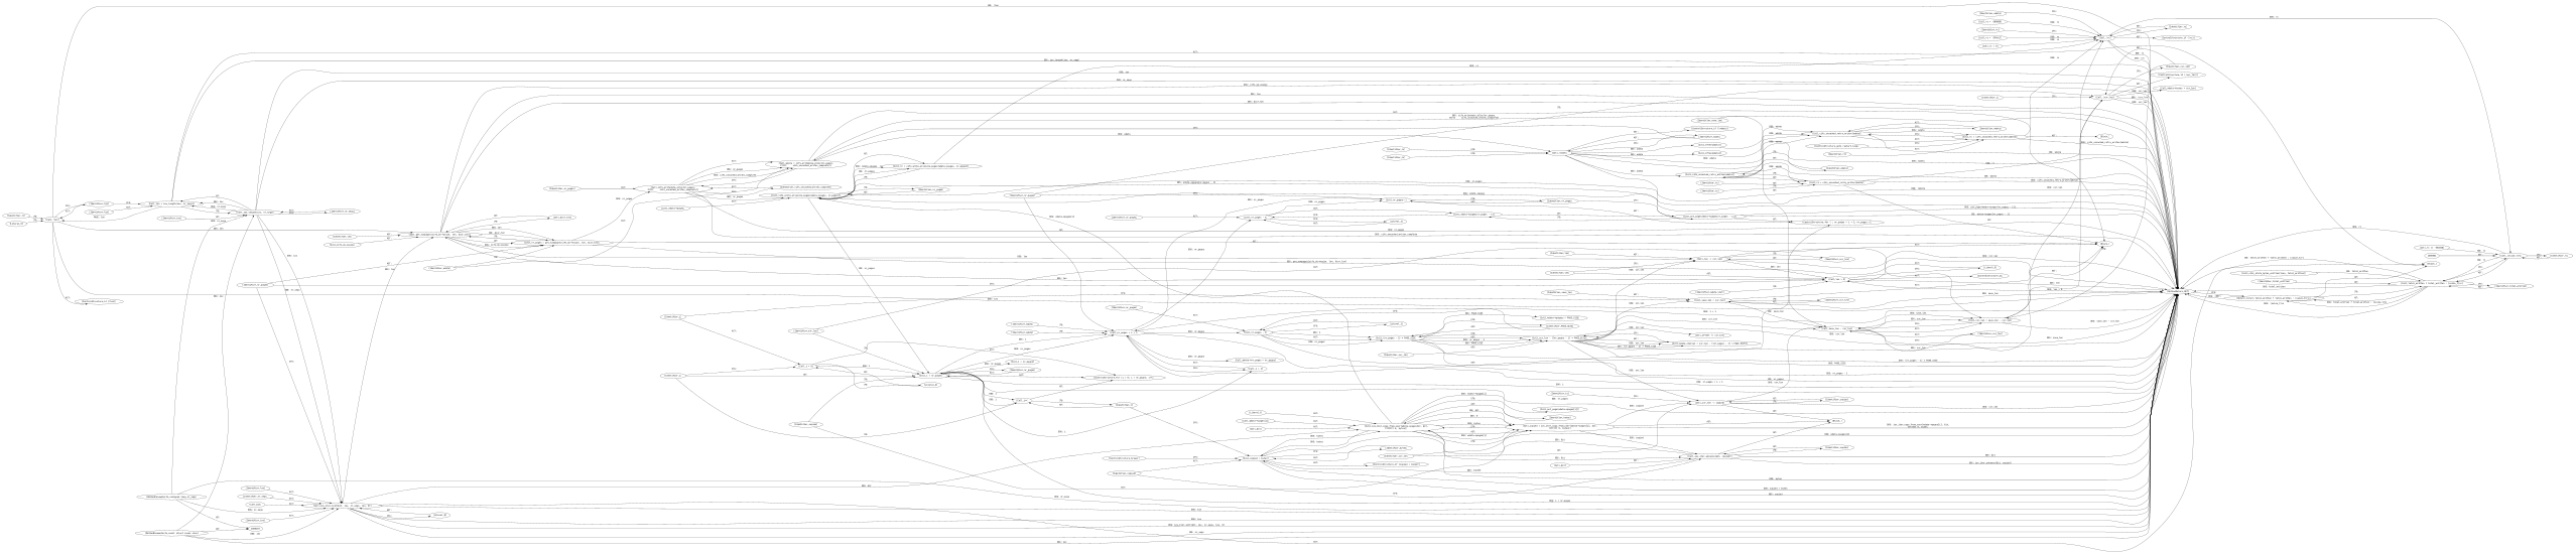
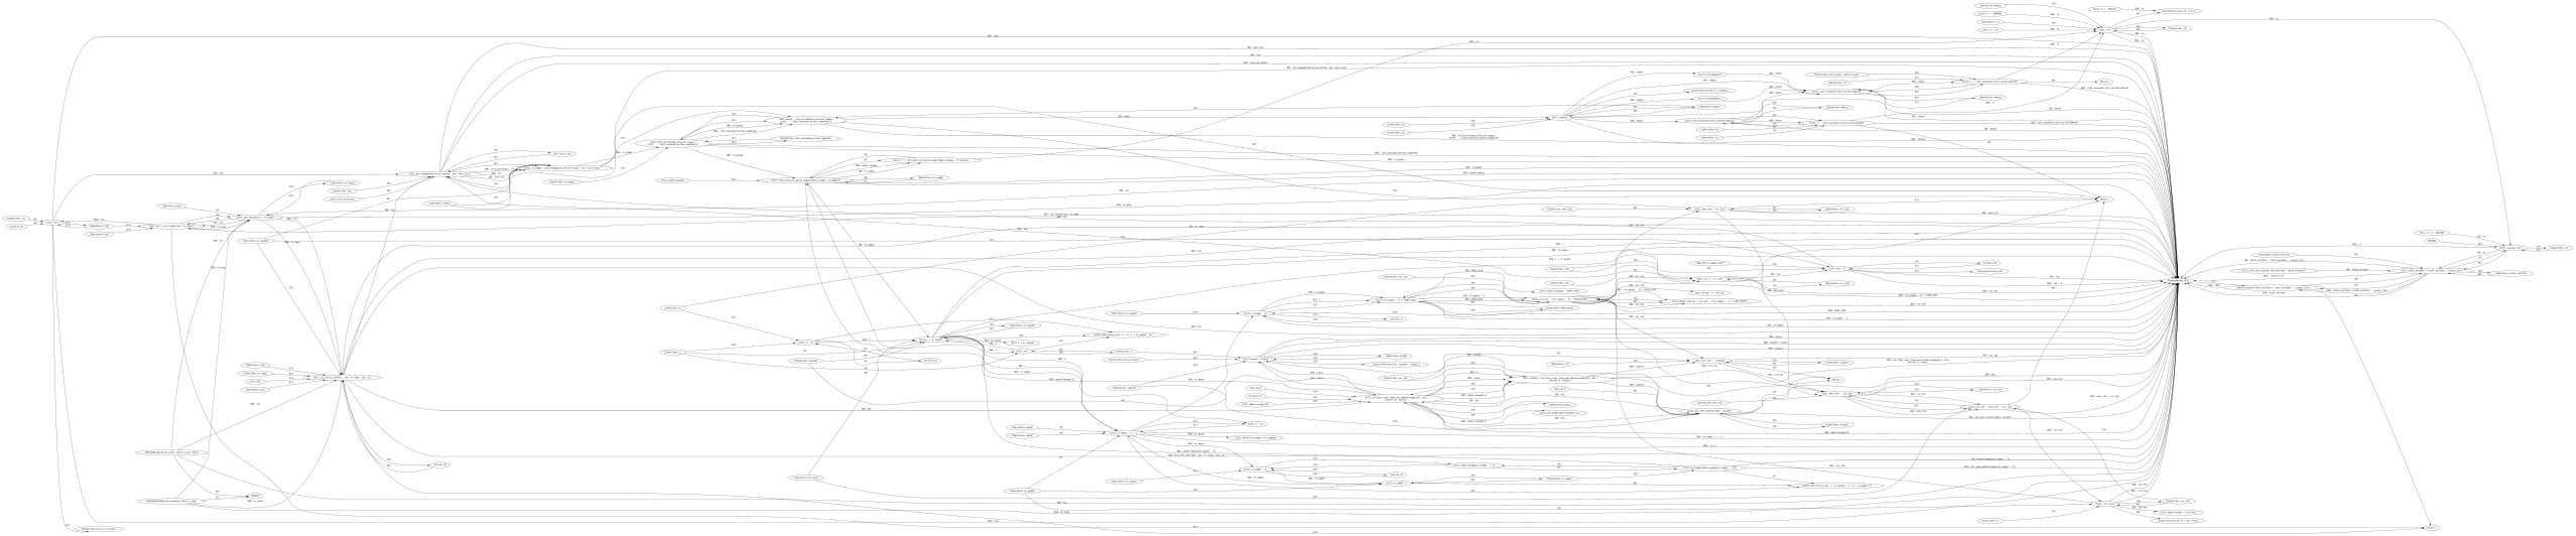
  digraph {
    fontname="JetBrains Mono"
    rankdir=LR
    node [fontname="JetBrains Mono"]
    edge [fontname="JetBrains Mono"]
    n1 [label="(Call,cifs_uncached_retry_writev(wdata))"]
    n2 [label="(Call,rc = cifs_uncached_retry_writev(wdata))"]
    n3 [label="(Call,cifs_uncached_retry_writev(wdata))"]
    n4 [label="(MethodReturn,RET)"]
    n5 [label="(Identifier,wdata)"]
    n6 [label="(Block,)"]
    n7 [label="(Call,!rc)"]
    n8 [label="(Call,rc = cifs_uncached_retry_writev(wdata))"]
    n9 [label="(Identifier,wdata)"]
    n10 [label="(Return,return total_written ? total_written : (ssize_t)rc;)"]
    n11 [label="(Call,!wdata)"]
    n12 [label="(Call,kfree(wdata))"]
    n13 [label="(ControlStructure,if (!wdata))"]
    n14 [label="(Call,kfree(wdata))"]
    n15 [label="(Identifier,wdata)"]
    n16 [label="(Call,wdata = cifs_writedata_alloc(nr_pages,\n\t\t\t\t\t     cifs_uncached_writev_complete))"]
    n17 [label="(Call,cifs_writedata_alloc(nr_pages,\n\t\t\t\t\t     cifs_uncached_writev_complete))"]
    n18 [label="(Call,cifs_write_allocate_pages(wdata->pages, nr_pages))"]
    n19 [label="(Identifier,cifs_uncached_writev_complete)"]
    n20 [label="(Call,i < nr_pages)"]
    n21 [label="(Identifier,nr_pages)"]
    n22 [label="(Call,rc = cifs_write_allocate_pages(wdata->pages, nr_pages))"]
    n23 [label="(Call,nr_pages = get_numpages(cifs_sb->wsize, len, &cur_len))"]
    n24 [label="(Call,get_numpages(cifs_sb->wsize, len, &cur_len))"]
    n25 [label="(Call,len -= cur_len)"]
    n26 [label="(Call,&cur_len)"]
    n27 [label="(Call,len > 0)"]
    n28 [label="(Identifier,cur_len)"]
    n29 [label="(Call,iov_iter_init(&it, iov, nr_segs, len, 0))"]
    n30 [label="(Call,iov_iter_copy_from_user(wdata->pages[i], &it,\n\t\t\t\t\t\t\t 0, bytes))"]
    n31 [label="(Literal,0)"]
    n32 [label="(Block,)"]
    n33 [label="(Call,copied = iov_iter_copy_from_user(wdata->pages[i], &it,\n\t\t\t\t\t\t\t 0, bytes))"]
    n34 [label="(Call,iov_iter_advance(&it, copied))"]
    n35 [label="(Call,copied < bytes)"]
    n36 [label="(Call,put_page(wdata->pages[i]))"]
    n37 [label="(Identifier,bytes)"]
    n38 [label="(Call,iov_length(iov, nr_segs))"]
    n39 [label="(Call,len = iov_length(iov, nr_segs))"]
    n40 [label="(Identifier,nr_segs)"]
    n41 [label="(Call,!len)"]
    n42 [label="(MethodParameterIn,const struct iovec *iov)"]
    1000107
    n44 [label="(MethodParameterIn,unsigned long nr_segs)"]
    n45 [label="(Identifier,len)"]
    n46 [label="(ControlStructure,if (!len))"]
    n47 [label="(Literal,0)"]
    n48 [label="(ControlStructure,do)"]
    n49 [label="(Call,cur_len - ((nr_pages - 1) * PAGE_SIZE))"]
    n50 [label="(Call,save_len - cur_len)"]
    n51 [label="(Call,save_len = cur_len)"]
    n52 [label="(Call,cur_len -= copied)"]
    n53 [label="(Call,(nr_pages - 1) * PAGE_SIZE)"]
    n54 [label="(Call,wdata->tailsz = cur_len - ((nr_pages - 1) * PAGE_SIZE))"]
    n55 [label="(Call,offset += cur_len)"]
    n56 [label="(Call,cur_len = save_len - cur_len)"]
    n57 [label="(Identifier,cur_len)"]
    n58 [label="(Identifier,cur_len)"]
    n59 [label="(Block,)"]
    n60 [label="(Identifier,copied)"]
    n61 [label="(Call,wdata->pagesz = PAGE_SIZE)"]
    n62 [label="(Identifier,PAGE_SIZE)"]
    n63 [label="(Call,!cur_len)"]
    n64 [label="(Call,wdata->bytes = cur_len)"]
    n65 [label="(ControlStructure,if (!cur_len))"]
    n66 [label="(Identifier,cur_len)"]
    n67 [label="(Identifier,copied)"]
    n68 [label="(ControlStructure,if (copied < bytes))"]
    n69 [label="(Identifier,bytes)"]
    n70 [label="(Call,nr_pages - 1)"]
    n71 [label="(Literal,1)"]
    n72 [label="(Call,nr_pages > i + 1)"]
    n73 [label="(Call,nr_pages - 1)"]
    n74 [label="(ControlStructure,for ( ; nr_pages > i + 1; nr_pages--))"]
    n75 [label="(Call,wdata->nr_pages = nr_pages)"]
    n76 [label="(Call,i + 1)"]
    n77 [label="(Call,wdata->pages[nr_pages - 1])"]
    n78 [label="(Call,nr_pages--)"]
    n79 [label="(Literal,1)"]
    n80 [label="(Call,i++)"]
    n81 [label="(Call,i < nr_pages)"]
    n82 [label="(Identifier,nr_pages)"]
    n83 [label="(ControlStructure,for (i = 0; i < nr_pages; i++))"]
    n84 [label="(Identifier,i)"]
    n85 [label="(Call,i = 0)"]
    n86 [label="(Literal,0)"]
    n87 [label="(Call,put_page(wdata->pages[nr_pages - 1]))"]
    n88 [label="(Identifier,nr_pages)"]
    n89 [label="(Call,(ssize_t)rc)"]
    n90 [label="(ControlStructure,if (!rc))"]
    n91 [label="(Identifier,rc)"]
    n92 [label="(Call,total_written ? total_written : (ssize_t)rc)"]
    n93 [label="(Identifier,rc)"]
    n94 [label="(Identifier,total_written)"]
    n95 [label="(Block,)"]
    n96 [label="(Identifier,len)"]
    n97 [label="(Identifier,save_len)"]
    n98 [label="(Call,&it)"]
    n99 [label="(Identifier,wdata)"]
    n100 [label="(Identifier,rc)"]
    n101 [label="(Identifier,i)"]
    n102 [label="(Identifier,i)"]
    n103 [label="(Identifier,rc)"]
    n104 [label="(Identifier,wdata)"]
    n105 [label="(Identifier,nr_pages)"]
    n106 [label="(Identifier,nr_pages)"]
    n107 [label="(Identifier,i)"]
    n108 [label="(Identifier,rc)"]
    n109 [label="(Identifier,save_len)"]
    n110 [label="(Identifier,wdata)"]
    n111 [label="(Identifier,wdata_list)"]
    n112 [label="(Identifier,nr_pages)"]
    n113 [label="(Identifier,len)"]
    n114 [label="(Identifier,rc)"]
    n115 [label="(Identifier,nr_segs)"]
    n116 [label="(Identifier,nr_pages)"]
    n117 [label="(ControlStructure,break;)"]
    n118 [label="(Call,&it)"]
    n119 [label="(Call,&it)"]
    n120 [label="(Literal,0)"]
    n121 [label="(Identifier,nr_pages)"]
    n122 [label="(Call,rc = -ENOMEM)"]
    n123 [label="(Identifier,rc)"]
    n124 [label="(Identifier,iov)"]
    n125 [label="(Identifier,copied)"]
    n126 [label="(Identifier,rc)"]
    n127 [label="(Identifier,len)"]
    n128 [label="(ControlStructure,goto restart_loop;)"]
    n129 [label="(Call,wdata->pages[i])"]
    n130 [label="(Call,cifs_sb->wsize)"]
    n131 [label="(Identifier,len)"]
    n132 [label="(Call,rc = -EFAULT)"]
    n133 [label="(Identifier,it)"]
    n134 [label="(Call,wdata->pages)"]
    n135 [label="(Identifier,total_written)"]
    n136 [label="(Call,rc == -EAGAIN)"]
    n137 [label="(Identifier,copied)"]
    n138 [label="(Call,rc = 0)"]
    n139 [label="(Identifier,cur_len)"]
    n140 [label="(Identifier,cur_len)"]
    n141 [label="(Identifier,len)"]
    n142 [label="(Identifier,cur_len)"]
    n143 [label="(Identifier,iov)"]
    n144 [label="(Identifier,rc)"]
    n145 [label="(Literal,0)"]
    n146 [label="(Identifier,wdata)"]
    n147 [label="(Call,cifs_stats_bytes_written(tcon, total_written))"]
    1000504
    n1 -> n2 [label="AST: "]
    n1 -> n2 [label="DDG: wdata"]
    n1 -> n3 [label="DDG: wdata"]
    n1 -> n4 [label="DDG: wdata"]
    n1 -> n5 [label="CFG: "]
    n2 -> n1 [label="CFG: "]
    n2 -> n4 [label="DDG: cifs_uncached_retry_writev(wdata)"]
    n2 -> n6 [label="AST: "]
    n2 -> n7 [label="DDG: rc"]
    n3 -> n4 [label="DDG: wdata"]
    n3 -> n8 [label="AST: "]
    n3 -> n8 [label="DDG: wdata"]
    n3 -> n9 [label="CFG: "]
    n4 -> n10 [label="CFG: "]
    n5 -> n1 [label="AST: "]
    n7 -> n4 [label="DDG: !rc"]
    n7 -> n4 [label="DDG: rc"]
    n7 -> n89 [label="DDG: rc"]
    n7 -> n90 [label="AST: "]
    n7 -> n91 [label="CFG: "]
    n8 -> n3 [label="CFG: "]
    n8 -> n4 [label="DDG: cifs_uncached_retry_writev(wdata)"]
    n8 -> n7 [label="DDG: rc"]
    n8 -> n95 [label="AST: "]
    n9 -> n3 [label="AST: "]
    n10 -> n4 [label="DDG: <RET>"]
    n10 -> n32 [label="AST: "]
    n10 -> n92 [label="CFG: "]
    n11 -> n1 [label="DDG: wdata"]
    n11 -> n3 [label="DDG: wdata"]
    n11 -> n4 [label="DDG: !wdata"]
    n11 -> n4 [label="DDG: wdata"]
    n11 -> n12 [label="DDG: wdata"]
    n11 -> n13 [label="AST: "]
    n11 -> n14 [label="DDG: wdata"]
    n11 -> n15 [label="CFG: "]
    n12 -> n3 [label="DDG: wdata"]
    n14 -> n3 [label="DDG: wdata"]
    n15 -> n11 [label="AST: "]
    n15 -> n16 [label="CFG: "]
    n16 -> n4 [label="DDG: cifs_writedata_alloc(nr_pages,\n\t\t\t\t\t     cifs_uncached_writev_complete)"]
    n16 -> n6 [label="AST: "]
    n16 -> n11 [label="DDG: wdata"]
    n16 -> n17 [label="CFG: "]
    n17 -> n4 [label="DDG: cifs_uncached_writev_complete"]
    n17 -> n4 [label="DDG: nr_pages"]
    n17 -> n16 [label="AST: "]
    n17 -> n16 [label="DDG: nr_pages"]
    n17 -> n16 [label="DDG: cifs_uncached_writev_complete"]
    n17 -> n18 [label="DDG: nr_pages"]
    n17 -> n19 [label="CFG: "]
    n18 -> n4 [label="DDG: nr_pages"]
    n18 -> n4 [label="DDG: wdata->pages"]
    n18 -> n20 [label="DDG: nr_pages"]
    n18 -> n21 [label="CFG: "]
    n18 -> n22 [label="AST: "]
    n18 -> n22 [label="DDG: wdata->pages"]
    n18 -> n22 [label="DDG: nr_pages"]
    n19 -> n17 [label="AST: "]
    n20 -> n4 [label="DDG: nr_pages"]
    n20 -> n4 [label="DDG: i < nr_pages"]
    n20 -> n4 [label="DDG: i"]
    n20 -> n72 [label="DDG: nr_pages"]
    n20 -> n72 [label="DDG: i"]
    n20 -> n76 [label="DDG: i"]
    n20 -> n80 [label="DDG: i"]
    n20 -> n81 [label="DDG: nr_pages"]
    n20 -> n82 [label="CFG: "]
    n20 -> n83 [label="AST: "]
    n21 -> n18 [label="AST: "]
    n22 -> n7 [label="DDG: rc"]
    n22 -> n18 [label="CFG: "]
    n23 -> n4 [label="DDG: get_numpages(cifs_sb->wsize, len, &cur_len)"]
    n23 -> n6 [label="AST: "]
    n23 -> n17 [label="DDG: nr_pages"]
    n23 -> n24 [label="CFG: "]
    n24 -> n4 [label="DDG: cifs_sb->wsize"]
    n24 -> n4 [label="DDG: &cur_len"]
    n24 -> n4 [label="DDG: len"]
    n24 -> n23 [label="AST: "]
    n24 -> n23 [label="DDG: cifs_sb->wsize"]
    n24 -> n23 [label="DDG: len"]
    n24 -> n23 [label="DDG: &cur_len"]
    n24 -> n25 [label="DDG: len"]
    n24 -> n26 [label="CFG: "]
    n25 -> n4 [label="DDG: cur_len"]
    n25 -> n6 [label="AST: "]
    n25 -> n27 [label="DDG: len"]
    n25 -> n28 [label="CFG: "]
    n26 -> n24 [label="AST: "]
    n27 -> n4 [label="DDG: len > 0"]
    n27 -> n4 [label="DDG: len"]
    n27 -> n24 [label="DDG: len"]
    n27 -> n47 [label="CFG: "]
    n27 -> n48 [label="AST: "]
    n28 -> n25 [label="AST: "]
    n29 -> n4 [label="DDG: iov"]
    n29 -> n4 [label="DDG: iov_iter_init(&it, iov, nr_segs, len, 0)"]
    n29 -> n4 [label="DDG: nr_segs"]
    n29 -> n4 [label="DDG: &it"]
    n29 -> n24 [label="DDG: len"]
    n29 -> n30 [label="DDG: &it"]
    n29 -> n31 [label="CFG: "]
    n29 -> n32 [label="AST: "]
    n30 -> n4 [label="DDG: wdata->pages[i]"]
    n30 -> n18 [label="DDG: wdata->pages[i]"]
    n30 -> n33 [label="AST: "]
    n30 -> n33 [label="DDG: wdata->pages[i]"]
    n30 -> n33 [label="DDG: &it"]
    n30 -> n33 [label="DDG: 0"]
    n30 -> n33 [label="DDG: bytes"]
    n30 -> n34 [label="DDG: &it"]
    n30 -> n35 [label="DDG: bytes"]
    n30 -> n36 [label="DDG: wdata->pages[i]"]
    n30 -> n37 [label="CFG: "]
    n31 -> n29 [label="AST: "]
    n33 -> n4 [label="DDG: iov_iter_copy_from_user(wdata->pages[i], &it,\n\t\t\t\t\t\t\t 0, bytes)"]
    n33 -> n30 [label="CFG: "]
    n33 -> n34 [label="DDG: copied"]
    n33 -> n52 [label="DDG: copied"]
    n33 -> n59 [label="AST: "]
    n34 -> n4 [label="DDG: &it"]
    n34 -> n4 [label="DDG: iov_iter_advance(&it, copied)"]
    n34 -> n30 [label="DDG: &it"]
    n34 -> n35 [label="DDG: copied"]
    n34 -> n59 [label="AST: "]
    n34 -> n67 [label="CFG: "]
    n35 -> n4 [label="DDG: copied < bytes"]
    n35 -> n4 [label="DDG: copied"]
    n35 -> n4 [label="DDG: bytes"]
    n35 -> n30 [label="DDG: bytes"]
    n35 -> n68 [label="AST: "]
    n35 -> n69 [label="CFG: "]
    n37 -> n30 [label="AST: "]
    n38 -> n4 [label="DDG: iov"]
    n38 -> n4 [label="DDG: nr_segs"]
    n38 -> n29 [label="DDG: iov"]
    n38 -> n29 [label="DDG: nr_segs"]
    n38 -> n39 [label="AST: "]
    n38 -> n39 [label="DDG: iov"]
    n38 -> n39 [label="DDG: nr_segs"]
    n38 -> n40 [label="CFG: "]
    n39 -> n4 [label="DDG: iov_length(iov, nr_segs)"]
    n39 -> n32 [label="AST: "]
    n39 -> n38 [label="CFG: "]
    n39 -> n41 [label="PAGE: len"]
    n40 -> n38 [label="AST: "]
    n41 -> n4 [label="DDG: !len"]
    n41 -> n4 [label="DDG: len"]
    n41 -> n24 [label="DDG: len"]
    n41 -> n45 [label="CFG: "]
    n41 -> n46 [label="AST: "]
    n42 -> n4 [label="DDG: iov"]
    n42 -> n29 [label="DDG: iov"]
    n42 -> n38 [label="DDG: iov"]
    n42 -> 1000107 [label="AST: "]
    n44 -> n4 [label="DDG: nr_segs"]
    n44 -> n29 [label="DDG: nr_segs"]
    n44 -> n38 [label="DDG: nr_segs"]
    n44 -> 1000107 [label="AST: "]
    n45 -> n39 [label="CFG: "]
    n45 -> n41 [label="AST: "]
    n47 -> n27 [label="AST: "]
    n49 -> n4 [label="DDG: (nr_pages - 1) * PAGE_SIZE"]
    n49 -> n4 [label="DDG: cur_len"]
    n49 -> n25 [label="DDG: cur_len"]
    n49 -> n50 [label="DDG: cur_len"]
    n49 -> n51 [label="DDG: cur_len"]
    n49 -> n52 [label="DDG: cur_len"]
    n49 -> n53 [label="CFG: "]
    n49 -> n54 [label="AST: "]
    n49 -> n54 [label="DDG: cur_len"]
    n49 -> n54 [label="DDG: (nr_pages - 1) * PAGE_SIZE"]
    n49 -> n55 [label="DDG: cur_len"]
    n50 -> n4 [label="DDG: save_len"]
    n50 -> n56 [label="AST: "]
    n50 -> n56 [label="DDG: save_len"]
    n50 -> n56 [label="DDG: cur_len"]
    n50 -> n57 [label="CFG: "]
    n51 -> n4 [label="DDG: save_len"]
    n51 -> n6 [label="AST: "]
    n51 -> n50 [label="DDG: save_len"]
    n51 -> n58 [label="CFG: "]
    n52 -> n4 [label="DDG: cur_len"]
    n52 -> n50 [label="DDG: cur_len"]
    n52 -> n59 [label="AST: "]
    n52 -> n60 [label="CFG: "]
    n53 -> n4 [label="DDG: nr_pages - 1"]
    n53 -> n4 [label="DDG: PAGE_SIZE"]
    n53 -> n49 [label="AST: "]
    n53 -> n49 [label="DDG: nr_pages - 1"]
    n53 -> n49 [label="DDG: PAGE_SIZE"]
    n53 -> n61 [label="DDG: PAGE_SIZE"]
    n53 -> n62 [label="CFG: "]
    n54 -> n49 [label="CFG: "]
    n56 -> n4 [label="DDG: save_len - cur_len"]
    n56 -> n6 [label="AST: "]
    n56 -> n50 [label="CFG: "]
    n56 -> n63 [label="DDG: cur_len"]
    n57 -> n50 [label="AST: "]
    n58 -> n51 [label="AST: "]
    n60 -> n52 [label="AST: "]
    n62 -> n53 [label="AST: "]
    n62 -> n70 [label="CFG: "]
    n63 -> n4 [label="DDG: cur_len"]
    n63 -> n4 [label="DDG: !cur_len"]
    n63 -> n49 [label="DDG: cur_len"]
    n63 -> n64 [label="DDG: cur_len"]
    n63 -> n65 [label="AST: "]
    n63 -> n66 [label="CFG: "]
    n66 -> n56 [label="CFG: "]
    n66 -> n63 [label="AST: "]
    n67 -> n34 [label="AST: "]
    n69 -> n35 [label="AST: "]
    n70 -> n4 [label="DDG: nr_pages"]
    n70 -> n53 [label="AST: "]
    n70 -> n53 [label="DDG: nr_pages"]
    n70 -> n53 [label="DDG: 1"]
    n70 -> n71 [label="CFG: "]
    n71 -> n70 [label="AST: "]
    n72 -> n4 [label="DDG: i + 1"]
    n72 -> n4 [label="DDG: nr_pages > i + 1"]
    n72 -> n70 [label="DDG: nr_pages"]
    n72 -> n73 [label="DDG: nr_pages"]
    n72 -> n74 [label="AST: "]
    n72 -> n75 [label="DDG: nr_pages"]
    n72 -> n76 [label="CFG: "]
    n73 -> n77 [label="AST: "]
    n73 -> n78 [label="DDG: nr_pages"]
    n73 -> n79 [label="CFG: "]
    n76 -> n72 [label="AST: "]
    n77 -> n73 [label="CFG: "]
    n77 -> n87 [label="AST: "]
    n78 -> n72 [label="DDG: nr_pages"]
    n78 -> n74 [label="AST: "]
    n78 -> n88 [label="CFG: "]
    n79 -> n73 [label="AST: "]
    n80 -> n20 [label="DDG: i"]
    n80 -> n83 [label="AST: "]
    n80 -> n84 [label="CFG: "]
    n82 -> n20 [label="AST: "]
    n84 -> n35 [label="CFG: "]
    n84 -> n80 [label="AST: "]
    n85 -> n20 [label="DDG: i"]
    n85 -> n83 [label="AST: "]
    n85 -> n86 [label="CFG: "]
    n86 -> n85 [label="AST: "]
    n87 -> n4 [label="DDG: put_page(wdata->pages[nr_pages - 1])"]
    n87 -> n4 [label="DDG: wdata->pages[nr_pages - 1]"]
    n87 -> n18 [label="DDG: wdata->pages[nr_pages - 1]"]
    n87 -> n74 [label="AST: "]
    n87 -> n77 [label="CFG: "]
    n88 -> n78 [label="AST: "]
    n88 -> n87 [label="CFG: "]
    n89 -> n4 [label="DDG: rc"]
    n89 -> n92 [label="AST: "]
    n89 -> n92 [label="DDG: rc"]
    n89 -> n93 [label="CFG: "]
    n91 -> n7 [label="AST: "]
    n92 -> n4 [label="DDG: (ssize_t)rc"]
    n92 -> n4 [label="DDG: total_written"]
    n92 -> n4 [label="DDG: total_written ? total_written : (ssize_t)rc"]
    n92 -> n10 [label="AST: "]
    n92 -> n10 [label="DDG: total_written ? total_written : (ssize_t)rc"]
    n92 -> n89 [label="CFG: "]
    n92 -> n94 [label="CFG: "]
    n93 -> n89 [label="AST: "]
    n94 -> n92 [label="AST: "]
    n96 -> n29 [label="AST: "]
    n97 -> n51 [label="AST: "]
    n98 -> n30 [label="AST: "]
    n99 -> n7 [label="CFG: "]
    n100 -> n2 [label="CFG: "]
    n101 -> n51 [label="CFG: "]
    n101 -> n85 [label="AST: "]
    n102 -> n63 [label="CFG: "]
    n103 -> n11 [label="CFG: "]
    n104 -> n72 [label="CFG: "]
    n105 -> n17 [label="AST: "]
    n106 -> n73 [label="AST: "]
    n107 -> n20 [label="AST: "]
    n107 -> n80 [label="CFG: "]
    n107 -> n85 [label="CFG: "]
    n108 -> n8 [label="AST: "]
    n109 -> n50 [label="AST: "]
    n110 -> n72 [label="CFG: "]
    n111 -> n27 [label="CFG: "]
    n112 -> n70 [label="AST: "]
    n113 -> n25 [label="CFG: "]
    n113 -> n27 [label="AST: "]
    n114 -> n41 [label="CFG: "]
    n115 -> n29 [label="AST: "]
    n116 -> n63 [label="CFG: "]
    n116 -> n72 [label="AST: "]
    n116 -> n78 [label="CFG: "]
    n117 -> n35 [label="CFG: "]
    n118 -> n29 [label="AST: "]
    n119 -> n34 [label="AST: "]
    n120 -> n30 [label="AST: "]
    n121 -> n23 [label="AST: "]
    n121 -> n27 [label="CFG: "]
    n121 -> n29 [label="CFG: "]
    n122 -> n7 [label="DDG: rc"]
    n123 -> n11 [label="CFG: "]
    n124 -> n29 [label="AST: "]
    n125 -> n20 [label="CFG: "]
    n125 -> n33 [label="AST: "]
    n126 -> n7 [label="CFG: "]
    n127 -> n24 [label="AST: "]
    n128 -> n8 [label="CFG: "]
    n129 -> n30 [label="AST: "]
    n130 -> n24 [label="AST: "]
    n131 -> n39 [label="AST: "]
-   n132 -> n7 [label="DDG: rc"]
+   n132 -> n90 [label="DDG: rc"]
    n133 -> n52 [label="CFG: "]
    n134 -> n18 [label="AST: "]
    n135 -> n92 [label="AST: "]
    n136 -> n89 [label="DDG: rc"]
    n137 -> n34 [label="CFG: "]
    n137 -> n35 [label="AST: "]
    n138 -> n7 [label="DDG: rc"]
    n139 -> n33 [label="CFG: "]
    n139 -> n52 [label="AST: "]
    n140 -> n49 [label="AST: "]
    n141 -> n25 [label="AST: "]
    n142 -> n20 [label="CFG: "]
    n142 -> n56 [label="AST: "]
    n143 -> n38 [label="AST: "]
    n144 -> n2 [label="AST: "]
    n145 -> n41 [label="CFG: "]
    n146 -> n16 [label="AST: "]
    n146 -> n23 [label="CFG: "]
    n147 -> n92 [label="DDG: total_written"]
    1000504 -> n89 [label="AST: "]
  }
